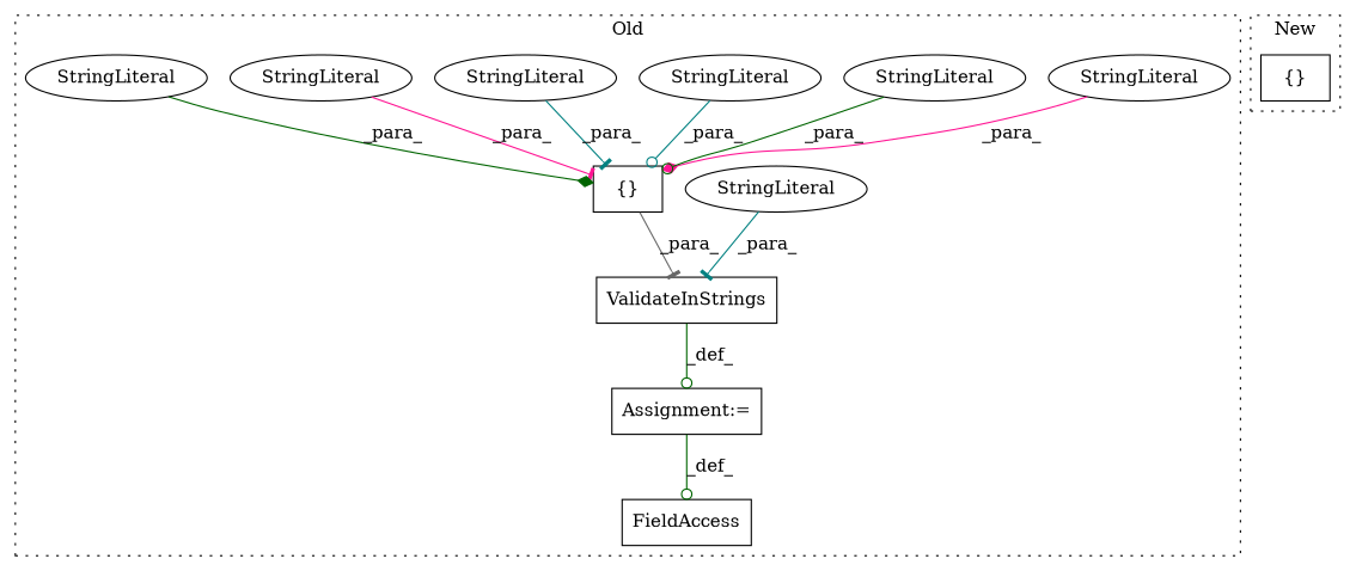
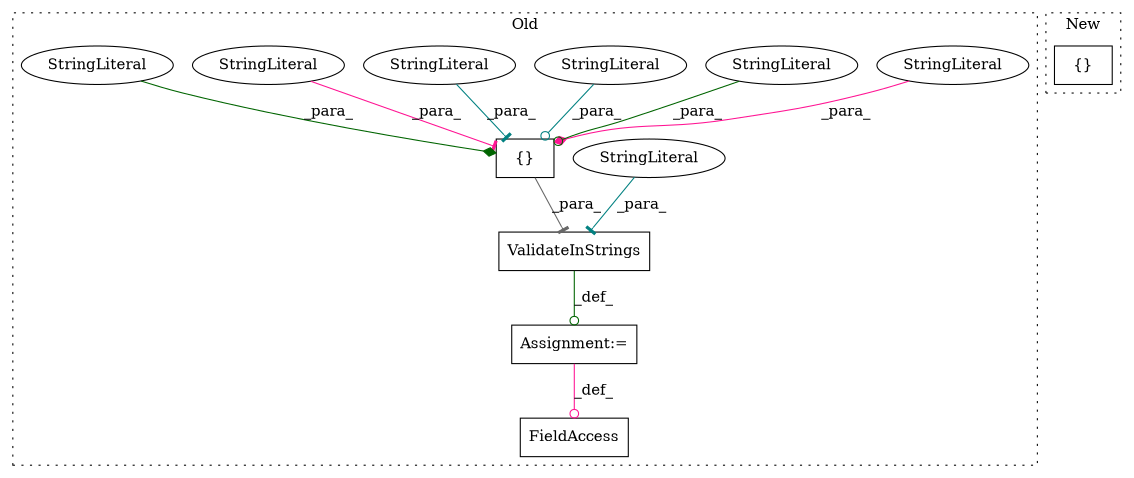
  digraph {
    node [a=45 l=13 shape=ellipse]
    edge [arrowhead=odot color=darkgreen]
    n1 [a=32 l="18,1" label=ValidateInStrings s="19914,20050" shape=box]
    n2 [a=4 l="1,1" label="{}" s="19963,20049" shape=box]
    n3 [a=22 l=21 label=FieldAccess s=19892 shape=box]
    n4 [label=StringLiteral s=19973]
    n5 [l=18 label=StringLiteral s=19932]
    n6 [label=StringLiteral s=20010]
    n7 [l=8 label=StringLiteral s=19987]
    n8 [a=7 l=1 label="Assignment:=" s=19913 shape=box]
    n9 [l=6 label=StringLiteral s=20043]
    n10 [label=StringLiteral s=19996]
    n11 [l=8 label=StringLiteral s=19964]
    n12 [a=4 l="1,1" label="{}" s="19256,19393" shape=box]
    subgraph cluster_1 {
      label=Old
      style=dotted
      n1
      n2
      n3
      n4
      n5
      n6
      n7
      n8
      n9
      n10
      n11
    }
    subgraph cluster_2 {
      label=New
      style=dotted
      n12
    }
    n1 -> n8 [label=_def_]
    n2 -> n1 [arrowhead=tee color=gray40 label=_para_]
    n4 -> n2 [arrowhead=diamond color=deeppink label=_para_]
    n5 -> n1 [arrowhead=tee color=teal label=_para_]
    n6 -> n2 [label=_para_]
    n7 -> n2 [color=teal label=_para_]
-   n8 -> n3 [label=_def_]
+   n8 -> n3 [color=deeppink label=_def_]
    n9 -> n2 [arrowhead=tee color=teal label=_para_]
    n10 -> n2 [arrowhead=tee color=deeppink label=_para_]
    n11 -> n2 [arrowhead=diamond label=_para_]
  }
